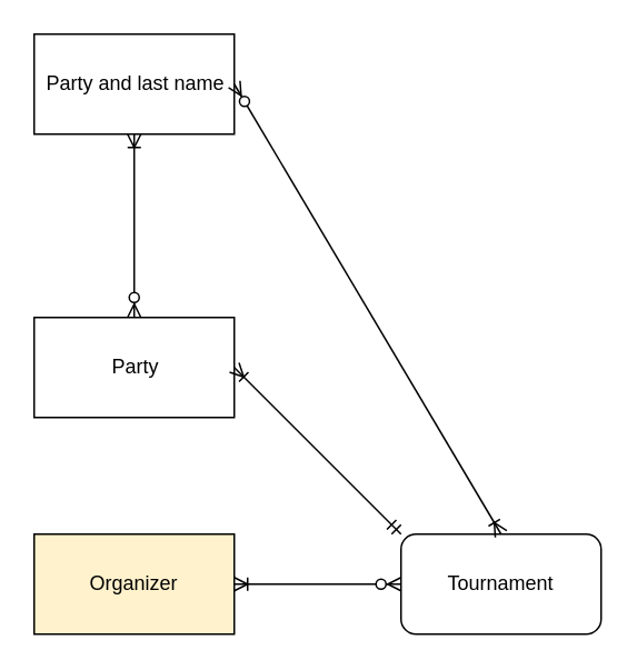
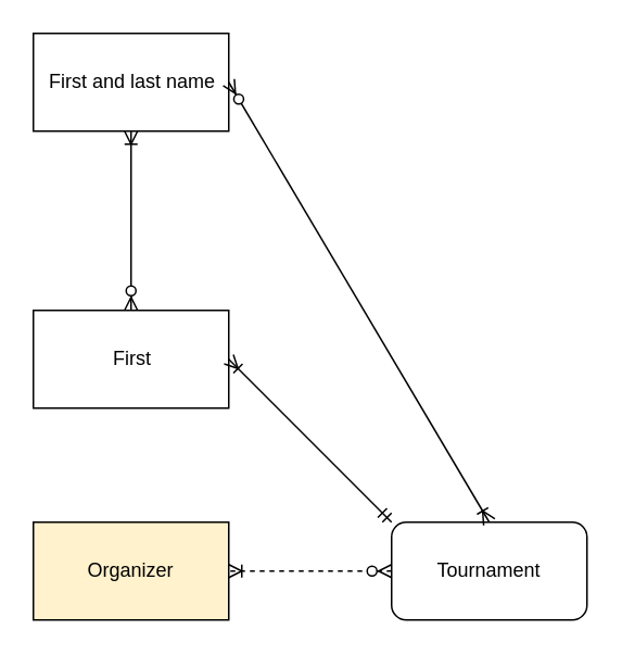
  <mxCell id="0" />
  <mxCell id="1" value="Layer 0" parent="0" />
- <mxCell id="2" value="&lt;div style='width: 113.0px;height:auto;word-break: break-word;'&gt;&lt;div align=&quot;center&quot;&gt;&lt;span style=&quot;font-size:12px;font-family:Arial; line-height: 0;&quot;&gt;&lt;span style=&quot; line-height: normal;&quot;&gt;Party and last name&lt;/span&gt;&lt;/span&gt;&lt;/div&gt;&lt;/div&gt;" style="shape=rect;shadow=0;strokeWidth=1;fillColor=#FFFFFF;strokeColor=#000000;opacity=100.0;html=1;nl2Br=0;verticalAlign=middle;align=center;spacingLeft=2.0;spacingRight=0;whiteSpace=wrap;gliffyId=1;" parent="1" vertex="1"><mxGeometry x="20" y="20" width="120" height="60" as="geometry" /></mxCell>
- <mxCell id="3" value="&lt;div style='width: 113.0px;height:auto;word-break: break-word;'&gt;&lt;div align=&quot;center&quot;&gt;&lt;span style=&quot;font-size:12px;font-family:Arial; line-height: normal;&quot;&gt;Party&lt;span style=&quot;text-decoration:none; line-height: normal;&quot;&gt;&lt;br /&gt;&lt;/span&gt;&lt;/span&gt;&lt;/div&gt;&lt;/div&gt;" style="shape=rect;shadow=0;strokeWidth=1;fillColor=#FFFFFF;strokeColor=#000000;opacity=100.0;html=1;nl2Br=0;verticalAlign=middle;align=center;spacingLeft=2.0;spacingRight=0;whiteSpace=wrap;gliffyId=32;" parent="1" vertex="1"><mxGeometry x="20" y="190" width="120" height="60" as="geometry" /></mxCell>
+ <mxCell id="2" value="&lt;div style='width: 113.0px;height:auto;word-break: break-word;'&gt;&lt;div align=&quot;center&quot;&gt;&lt;span style=&quot;font-size:12px;font-family:Arial; line-height: 0;&quot;&gt;&lt;span style=&quot; line-height: normal;&quot;&gt;First and last name&lt;/span&gt;&lt;/span&gt;&lt;/div&gt;&lt;/div&gt;" style="shape=rect;shadow=0;strokeWidth=1;fillColor=#FFFFFF;strokeColor=#000000;opacity=100.0;html=1;nl2Br=0;verticalAlign=middle;align=center;spacingLeft=2.0;spacingRight=0;whiteSpace=wrap;gliffyId=1;" parent="1" vertex="1"><mxGeometry x="20" y="20" width="120" height="60" as="geometry" /></mxCell>
+ <mxCell id="3" value="&lt;div style='width: 113.0px;height:auto;word-break: break-word;'&gt;&lt;div align=&quot;center&quot;&gt;&lt;span style=&quot;font-size:12px;font-family:Arial; line-height: normal;&quot;&gt;First&lt;span style=&quot;text-decoration:none; line-height: normal;&quot;&gt;&lt;br /&gt;&lt;/span&gt;&lt;/span&gt;&lt;/div&gt;&lt;/div&gt;" style="shape=rect;shadow=0;strokeWidth=1;fillColor=#FFFFFF;strokeColor=#000000;opacity=100.0;html=1;nl2Br=0;verticalAlign=middle;align=center;spacingLeft=2.0;spacingRight=0;whiteSpace=wrap;gliffyId=32;" parent="1" vertex="1"><mxGeometry x="20" y="190" width="120" height="60" as="geometry" /></mxCell>
  <mxCell id="4" value="Tournament" style="whiteSpace=wrap;html=1;rounded=1;" parent="1" vertex="1"><mxGeometry x="240" y="320" width="120" height="60" as="geometry" /></mxCell>
  <mxCell id="5" value="" style="fontSize=12;html=1;endArrow=ERoneToMany;startArrow=ERzeroToMany;fontStyle=1;exitX=0.5;exitY=0;exitDx=0;exitDy=0;entryX=0.5;entryY=1;entryDx=0;entryDy=0;" parent="1" source="3" target="2" edge="1"><mxGeometry width="100" height="100" relative="1" as="geometry"><mxPoint x="110" y="110" as="sourcePoint" /><mxPoint x="60" y="50" as="targetPoint" /></mxGeometry></mxCell>
  <mxCell id="6" value="" style="fontSize=12;html=1;endArrow=ERoneToMany;startArrow=ERzeroToMany;entryX=0.5;entryY=0;entryDx=0;entryDy=0;exitX=1;exitY=0.5;exitDx=0;exitDy=0;" parent="1" source="2" target="4" edge="1"><mxGeometry width="100" height="100" relative="1" as="geometry"><mxPoint x="170" y="50" as="sourcePoint" /><mxPoint x="220" y="280" as="targetPoint" /></mxGeometry></mxCell>
  <mxCell id="7" value="Organizer" style="rounded=0;whiteSpace=wrap;html=1;fillColor=#fff2cc;" parent="1" vertex="1"><mxGeometry x="20" y="320" width="120" height="60" as="geometry" /></mxCell>
  <mxCell id="8" value="" style="fontSize=12;html=1;endArrow=ERoneToMany;startArrow=ERmandOne;exitX=0;exitY=0;exitDx=0;exitDy=0;" parent="1" source="4" edge="1"><mxGeometry width="100" height="100" relative="1" as="geometry"><mxPoint x="200" y="310" as="sourcePoint" /><mxPoint x="140" y="220" as="targetPoint" /></mxGeometry></mxCell>
- <mxCell id="9" value="" style="fontSize=12;html=1;endArrow=ERoneToMany;startArrow=ERzeroToMany;entryX=1;entryY=0.5;entryDx=0;entryDy=0;exitX=0;exitY=0.5;exitDx=0;exitDy=0;" parent="1" source="4" target="7" edge="1"><mxGeometry width="100" height="100" relative="1" as="geometry"><mxPoint x="340" y="420" as="sourcePoint" /><mxPoint x="230" y="420" as="targetPoint" /></mxGeometry></mxCell>
+ <mxCell id="9" value="" style="fontSize=12;html=1;endArrow=ERoneToMany;startArrow=ERzeroToMany;entryX=1;entryY=0.5;entryDx=0;entryDy=0;exitX=0;exitY=0.5;exitDx=0;exitDy=0;dashed=1;" parent="1" source="4" target="7" edge="1"><mxGeometry width="100" height="100" relative="1" as="geometry"><mxPoint x="340" y="420" as="sourcePoint" /><mxPoint x="230" y="420" as="targetPoint" /></mxGeometry></mxCell>
